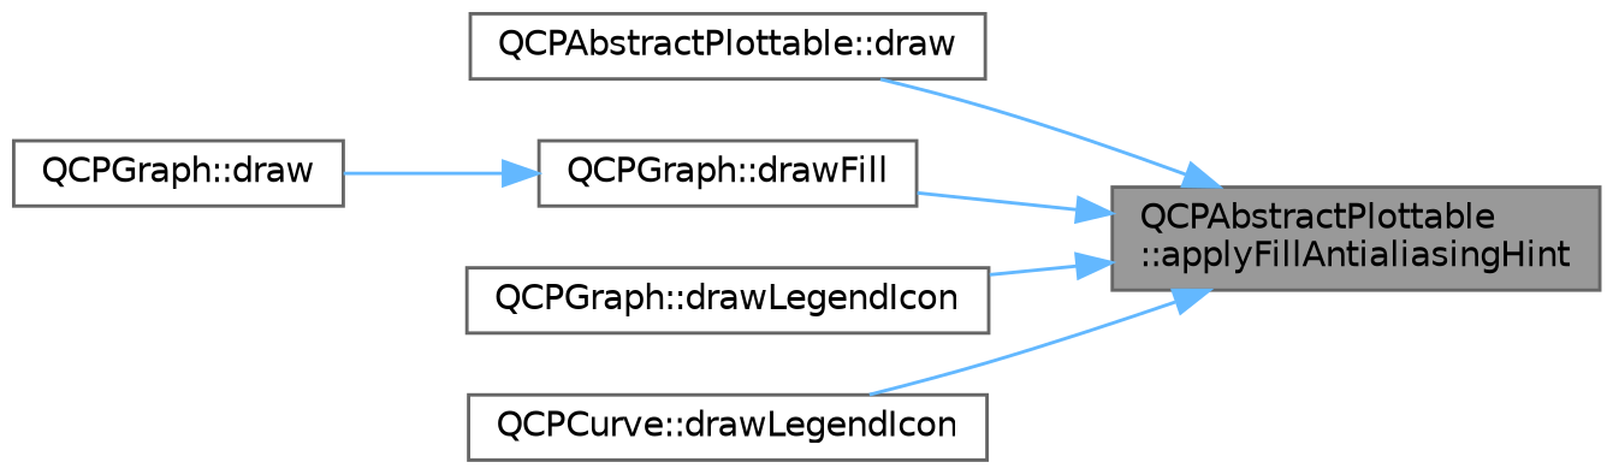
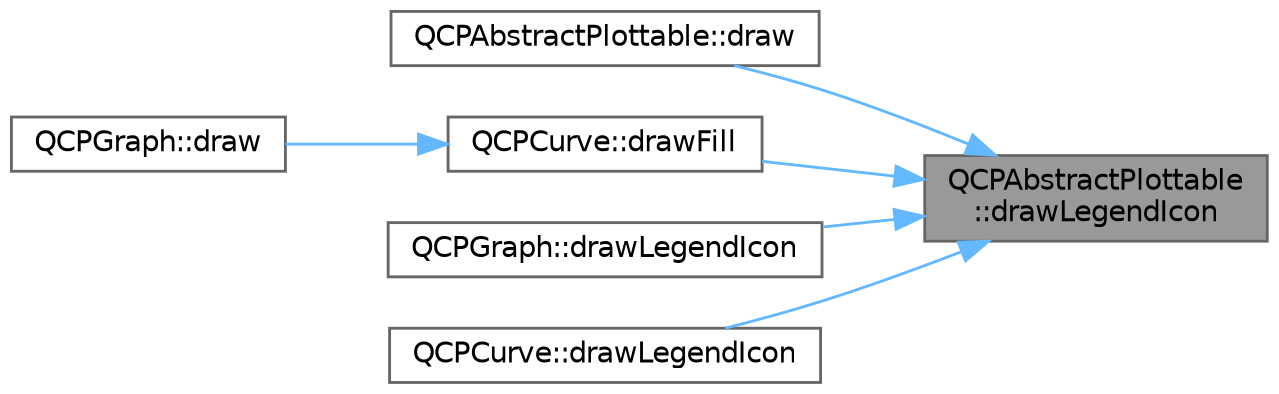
  digraph {
    rankdir=RL
    node [color=grey40 fillcolor=white fontname=Helvetica fontsize=10 shape=box style=filled]
    edge [color=steelblue1 dir=back fontname=Helvetica fontsize=10 labelfontname=Helvetica labelfontsize=10 style=solid]
-   n1 [color=gray40 fillcolor=grey60 fontcolor=black height=0.2 label="QCPAbstractPlottable\l::applyFillAntialiasingHint" width=0.4]
+   n1 [color=gray40 fillcolor=grey60 fontcolor=black height=0.2 label="QCPAbstractPlottable\l::drawLegendIcon" width=0.4]
    n2 [height=0.2 label="QCPAbstractPlottable::draw" width=0.4]
-   n3 [height=0.2 label="QCPGraph::drawFill" width=0.4]
+   n3 [height=0.2 label="QCPCurve::drawFill" width=0.4]
    n4 [height=0.2 label="QCPGraph::drawLegendIcon" width=0.4]
    n5 [height=0.2 label="QCPCurve::drawLegendIcon" width=0.4]
    n6 [height=0.2 label="QCPGraph::draw" width=0.4]
    n1 -> n2
    n1 -> n3
    n1 -> n4
    n1 -> n5
    n3 -> n6
  }
